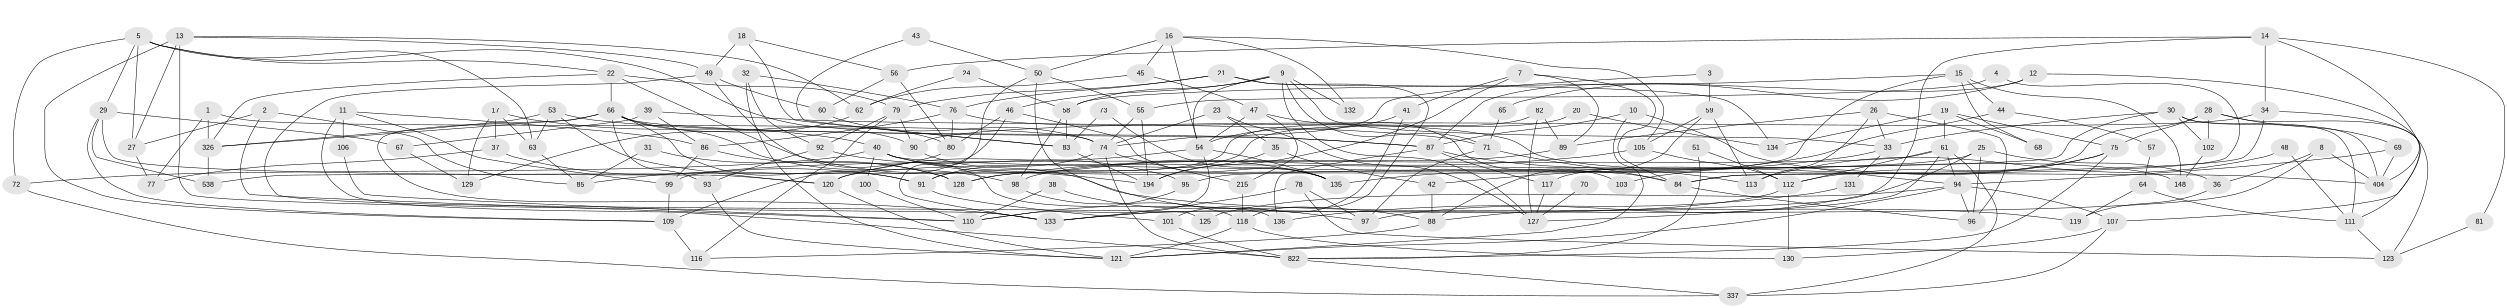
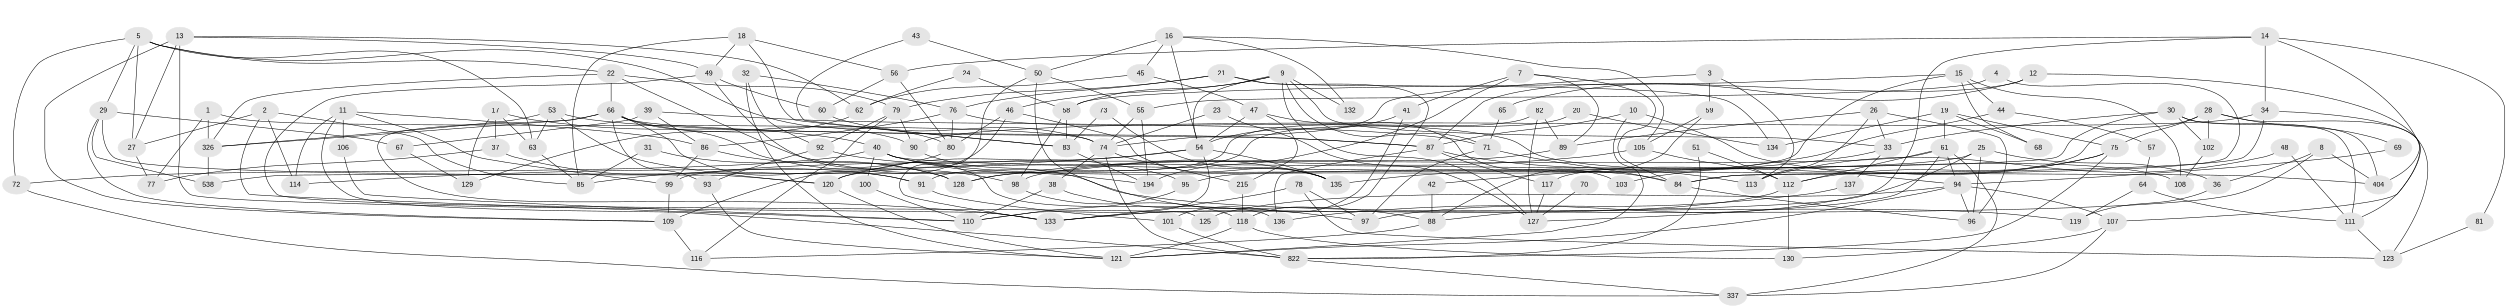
  graph {
    fontname="Liberation Sans"
    node [color=gray90 fontname="Liberation Sans" style=filled]
    edge [fontname="Liberation Sans"]
    1
    74
    77
    n4 [label=326]
    n5 [label=822]
    91
    n7 [label=215]
    n8 [label=538]
    2
    27
    85
    110
+   114
    3
    59
    88
    105
    113
    4
    55
    84
    n22 [label=194]
    96
    5
    22
    29
    63
    72
    80
    79
    66
    109
    120
    67
    n35 [label=337]
    47
    54
    103
    58
    83
    98
    7
    41
    89
    101
    8
    36
    n48 [label=404]
    133
    119
    9
    33
    46
    71
    127
    132
    42
-   131
+   131 [label=137]
    135
    97
    10
    87
    94
    121
    117
    136
    125
    107
    11
    86
    99
    106
    128
    12
    65
    130
    13
    49
    62
    60
    129
    116
    14
    34
    56
    81
    111
    90
    123
    15
    44
    68
    95
-   108 [label=148]
+   108
    57
    16
    45
    50
    112
    17
    37
    40
    100
    18
    19
    61
    75
    134
    20
    21
    76
    118
    92
    93
    23
-   35
    24
    25
    26
    28
    69
    102
    30
    31
    32
    38
    39
    43
    64
    48
    51
    53
    70
    73
    78
    82
    1 -- 74
    1 -- 77
    1 -- n4
    74 -- n5
-   74 -- 91
+   74 -- 38
    74 -- n7
    n4 -- n8
    n5 -- n35
    91 -- 101
    n7 -- 118
    2 -- 27
    2 -- 85
    2 -- 110
+   2 -- 114
    27 -- 77
    3 -- 74
    3 -- 59
    59 -- 88
    59 -- 105
-   59 -- 113
+   3 -- 113
    88 -- 116
    105 -- 128
    105 -- 112
    4 -- 55
    4 -- 84
    55 -- 74
    55 -- n22
    84 -- 96
    5 -- 27
    5 -- 22
    5 -- 29
    5 -- 63
    5 -- 72
    5 -- 80
    22 -- n4
    22 -- n22
    22 -- 79
    22 -- 66
    29 -- n8
    29 -- 109
    29 -- 120
    29 -- 67
    63 -- 85
    72 -- n35
    80 -- 85
    79 -- 116
    79 -- 90
    79 -- 92
    66 -- n4
    66 -- 91
    66 -- 98
    66 -- 133
    66 -- 87
    66 -- 90
    66 -- 93
    109 -- 116
    120 -- 121
    67 -- 129
    47 -- n7
    47 -- 54
    47 -- 103
    54 -- 110
+   54 -- 114
    54 -- 120
    54 -- 135
    58 -- 83
    58 -- 98
    83 -- n22
    98 -- 118
    7 -- 84
    7 -- n22
    7 -- 41
    7 -- 89
    41 -- 54
    41 -- 101
    89 -- 98
    101 -- n5
    8 -- 36
    8 -- n48
    8 -- 133
    36 -- 119
    9 -- 54
    9 -- 58
    9 -- 33
    9 -- 46
    9 -- 71
    9 -- 127
    9 -- 132
    33 -- 42
    33 -- 131
    46 -- 80
    46 -- 109
    46 -- 135
    71 -- 84
    71 -- 97
    42 -- 88
    131 -- 136
    10 -- 87
    10 -- 94
    10 -- 121
    87 -- 113
    87 -- 117
    87 -- 136
    94 -- 96
    94 -- 121
    94 -- 125
    94 -- 107
    117 -- 127
    107 -- n35
    107 -- 130
    11 -- n5
+   11 -- 114
    11 -- 86
    11 -- 99
    11 -- 106
    86 -- 99
    86 -- 128
    99 -- 109
    106 -- 110
    12 -- 87
    12 -- 107
    12 -- 65
    65 -- 71
    13 -- 27
    13 -- 109
    13 -- 133
    13 -- 49
    13 -- 62
    49 -- 136
    49 -- 125
    49 -- 60
    62 -- 129
    60 -- 74
    14 -- 88
    14 -- n48
    14 -- 34
    14 -- 56
    14 -- 81
    34 -- 84
    34 -- 111
    34 -- 90
    56 -- 80
    56 -- 60
    81 -- 123
    111 -- 123
    90 -- 119
    15 -- 58
    15 -- 44
    15 -- 68
    15 -- 95
    15 -- 108
    44 -- 135
    44 -- 57
    95 -- 110
    57 -- 64
    16 -- 105
    16 -- 54
    16 -- 132
    16 -- 45
    16 -- 50
    45 -- 47
    45 -- 62
    50 -- 88
    50 -- 55
    50 -- 133
    112 -- 133
    112 -- 130
    17 -- 63
    17 -- 129
    17 -- 37
    17 -- 40
    37 -- 77
    37 -- 91
    40 -- 84
    40 -- 72
    40 -- n48
    40 -- 135
    40 -- 100
    100 -- 110
+   18 -- 85
    18 -- 83
    18 -- 49
    18 -- 56
    19 -- 68
    19 -- 61
    19 -- 75
    19 -- 134
    61 -- n35
    61 -- 127
    61 -- 94
    61 -- 99
    61 -- 112
    75 -- n5
    75 -- 103
    75 -- 112
    20 -- 128
    20 -- 134
    21 -- 79
    21 -- 134
    21 -- 76
    21 -- 118
    76 -- 80
    76 -- 86
    76 -- 108
    118 -- 121
    118 -- 130
    92 -- 95
    92 -- 93
    93 -- 121
    23 -- 74
    23 -- 127
-   23 -- 35
-   35 -- n22
-   35 -- 42
    24 -- 58
    24 -- 62
    25 -- 96
    25 -- 120
    25 -- 36
    25 -- 97
    26 -- 113
    26 -- 96
    26 -- 89
    26 -- 33
    28 -- 117
    28 -- 123
    28 -- 75
    28 -- 69
    28 -- 102
-   69 -- n48
    69 -- 94
    102 -- 108
    30 -- n8
    30 -- n48
    30 -- 33
    30 -- 111
    30 -- 102
    31 -- 85
    31 -- 128
    32 -- 121
    32 -- 76
    32 -- 92
    38 -- 110
    38 -- 97
    39 -- 67
    39 -- 71
    39 -- 86
    43 -- 83
    43 -- 50
    64 -- 119
    64 -- 111
    48 -- 113
    48 -- 111
    51 -- n5
    51 -- 112
    53 -- n4
    53 -- 63
    53 -- 120
    53 -- 87
    70 -- 127
    73 -- 83
    73 -- 135
    78 -- 133
    78 -- 97
    78 -- 123
    82 -- 91
    82 -- 89
    82 -- 127
  }
